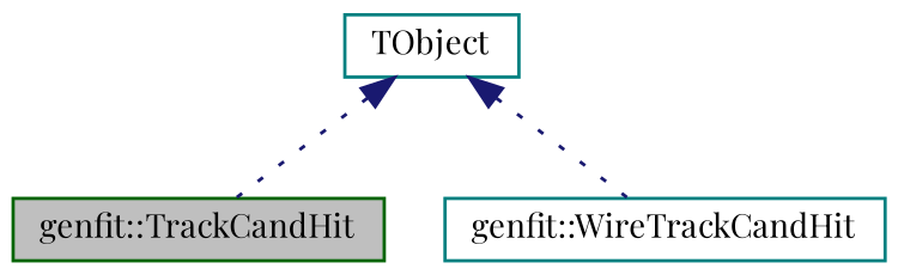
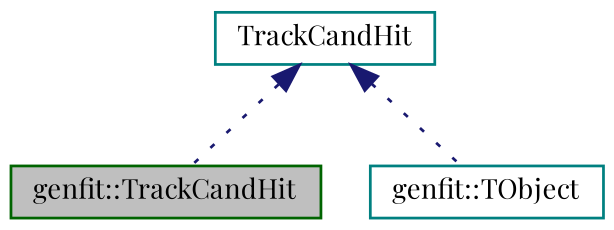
  digraph {
    fontname="Playfair Display"
    node [color=teal fillcolor=white fontname="Playfair Display" fontsize=10 shape=record style=filled]
    edge [color=midnightblue dir=back fontname="Playfair Display" fontsize=10 labelfontname=Helvetica labelfontsize=10 style=dotted]
    n1 [color=darkgreen fillcolor=grey75 fontcolor=black height=0.2 label="genfit::TrackCandHit" width=0.4]
-   n2 [height=0.2 label="genfit::WireTrackCandHit" width=0.4]
-   n3 [height=0.2 label=TObject width=0.4]
+   n2 [height=0.2 label="genfit::TObject" width=0.4]
+   n3 [height=0.2 label=TrackCandHit width=0.4]
    n3 -> n1
    n3 -> n2
  }
